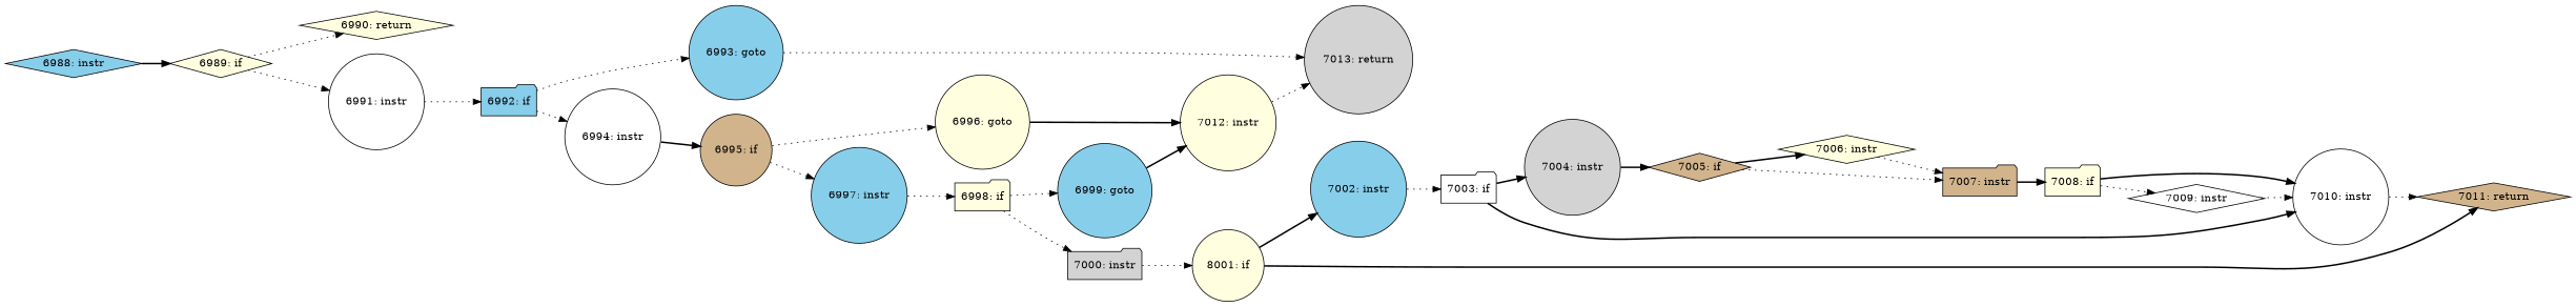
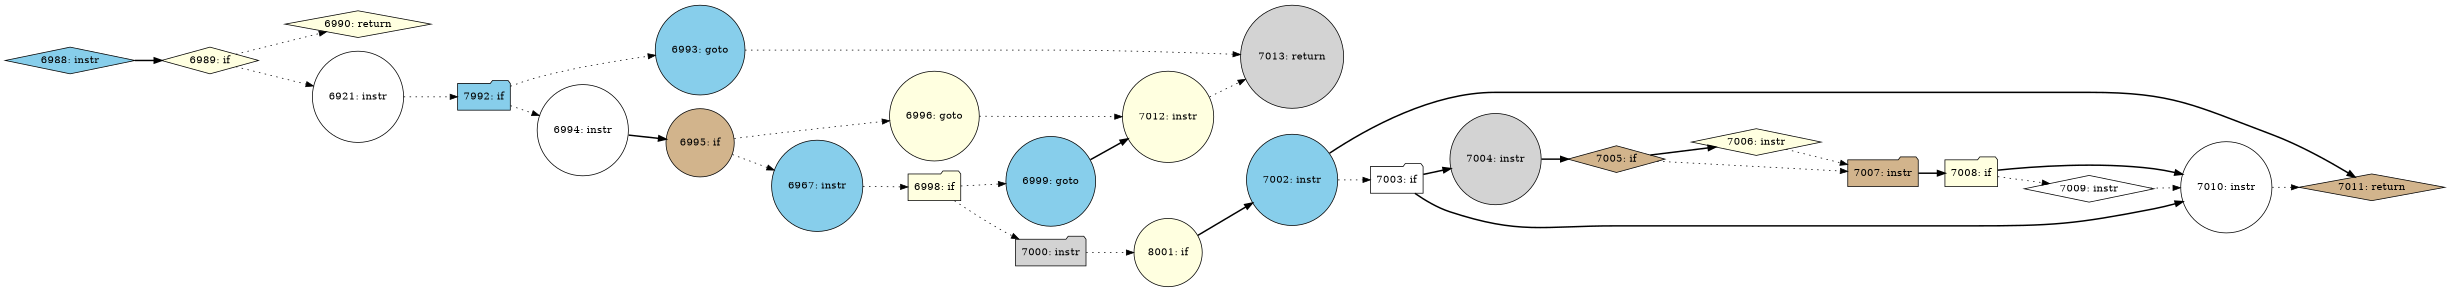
  digraph {
    rankdir=LR
    node [fillcolor=lightyellow shape=circle style=filled]
    edge [style=dotted]
    n1 [fillcolor=skyblue label="6988: instr" shape=diamond]
    n2 [label="6989: if" shape=diamond]
    n3 [label="6990: return" shape=diamond]
-   n4 [fillcolor=white label="6991: instr"]
-   n5 [fillcolor=skyblue label="6992: if" shape=folder]
+   n4 [fillcolor=white label="6921: instr"]
+   n5 [fillcolor=skyblue label="7992: if" shape=folder]
    n6 [fillcolor=skyblue label="6993: goto"]
    n7 [fillcolor=white label="6994: instr"]
    n8 [fillcolor=lightgrey label="7013: return"]
    n9 [fillcolor=tan label="6995: if"]
    n10 [label="6996: goto"]
-   n11 [fillcolor=skyblue label="6997: instr"]
+   n11 [fillcolor=skyblue label="6967: instr"]
    n12 [label="7012: instr"]
    n13 [label="6998: if" shape=folder]
    n14 [fillcolor=skyblue label="6999: goto"]
    n15 [fillcolor=lightgrey label="7000: instr" shape=folder]
    n16 [label="8001: if"]
    n17 [fillcolor=skyblue label="7002: instr"]
    n18 [fillcolor=tan label="7011: return" shape=diamond]
    n19 [fillcolor=white label="7003: if" shape=folder]
    n20 [fillcolor=lightgrey label="7004: instr"]
    n21 [fillcolor=white label="7010: instr"]
    n22 [fillcolor=tan label="7005: if" shape=diamond]
    n23 [label="7006: instr" shape=diamond]
    n24 [fillcolor=tan label="7007: instr" shape=folder]
    n25 [label="7008: if" shape=folder]
    n26 [fillcolor=white label="7009: instr" shape=diamond]
    n1 -> n2 [style=bold]
    n2 -> n3
    n2 -> n4
    n4 -> n5
    n5 -> n6
    n5 -> n7
    n6 -> n8
    n7 -> n9 [style=bold]
    n9 -> n10
    n9 -> n11
-   n10 -> n12 [style=bold]
+   n10 -> n12
    n11 -> n13
    n12 -> n8
    n13 -> n14
    n13 -> n15
    n14 -> n12 [style=bold]
    n15 -> n16
    n16 -> n17 [style=bold]
-   n16 -> n18 [style=bold]
+   n17 -> n18 [style=bold]
    n17 -> n19
    n19 -> n20 [style=bold]
    n19 -> n21 [style=bold]
    n20 -> n22 [style=bold]
    n21 -> n18
    n22 -> n23 [style=bold]
    n22 -> n24
    n23 -> n24
    n24 -> n25 [style=bold]
    n25 -> n21 [style=bold]
    n25 -> n26
    n26 -> n21
  }
